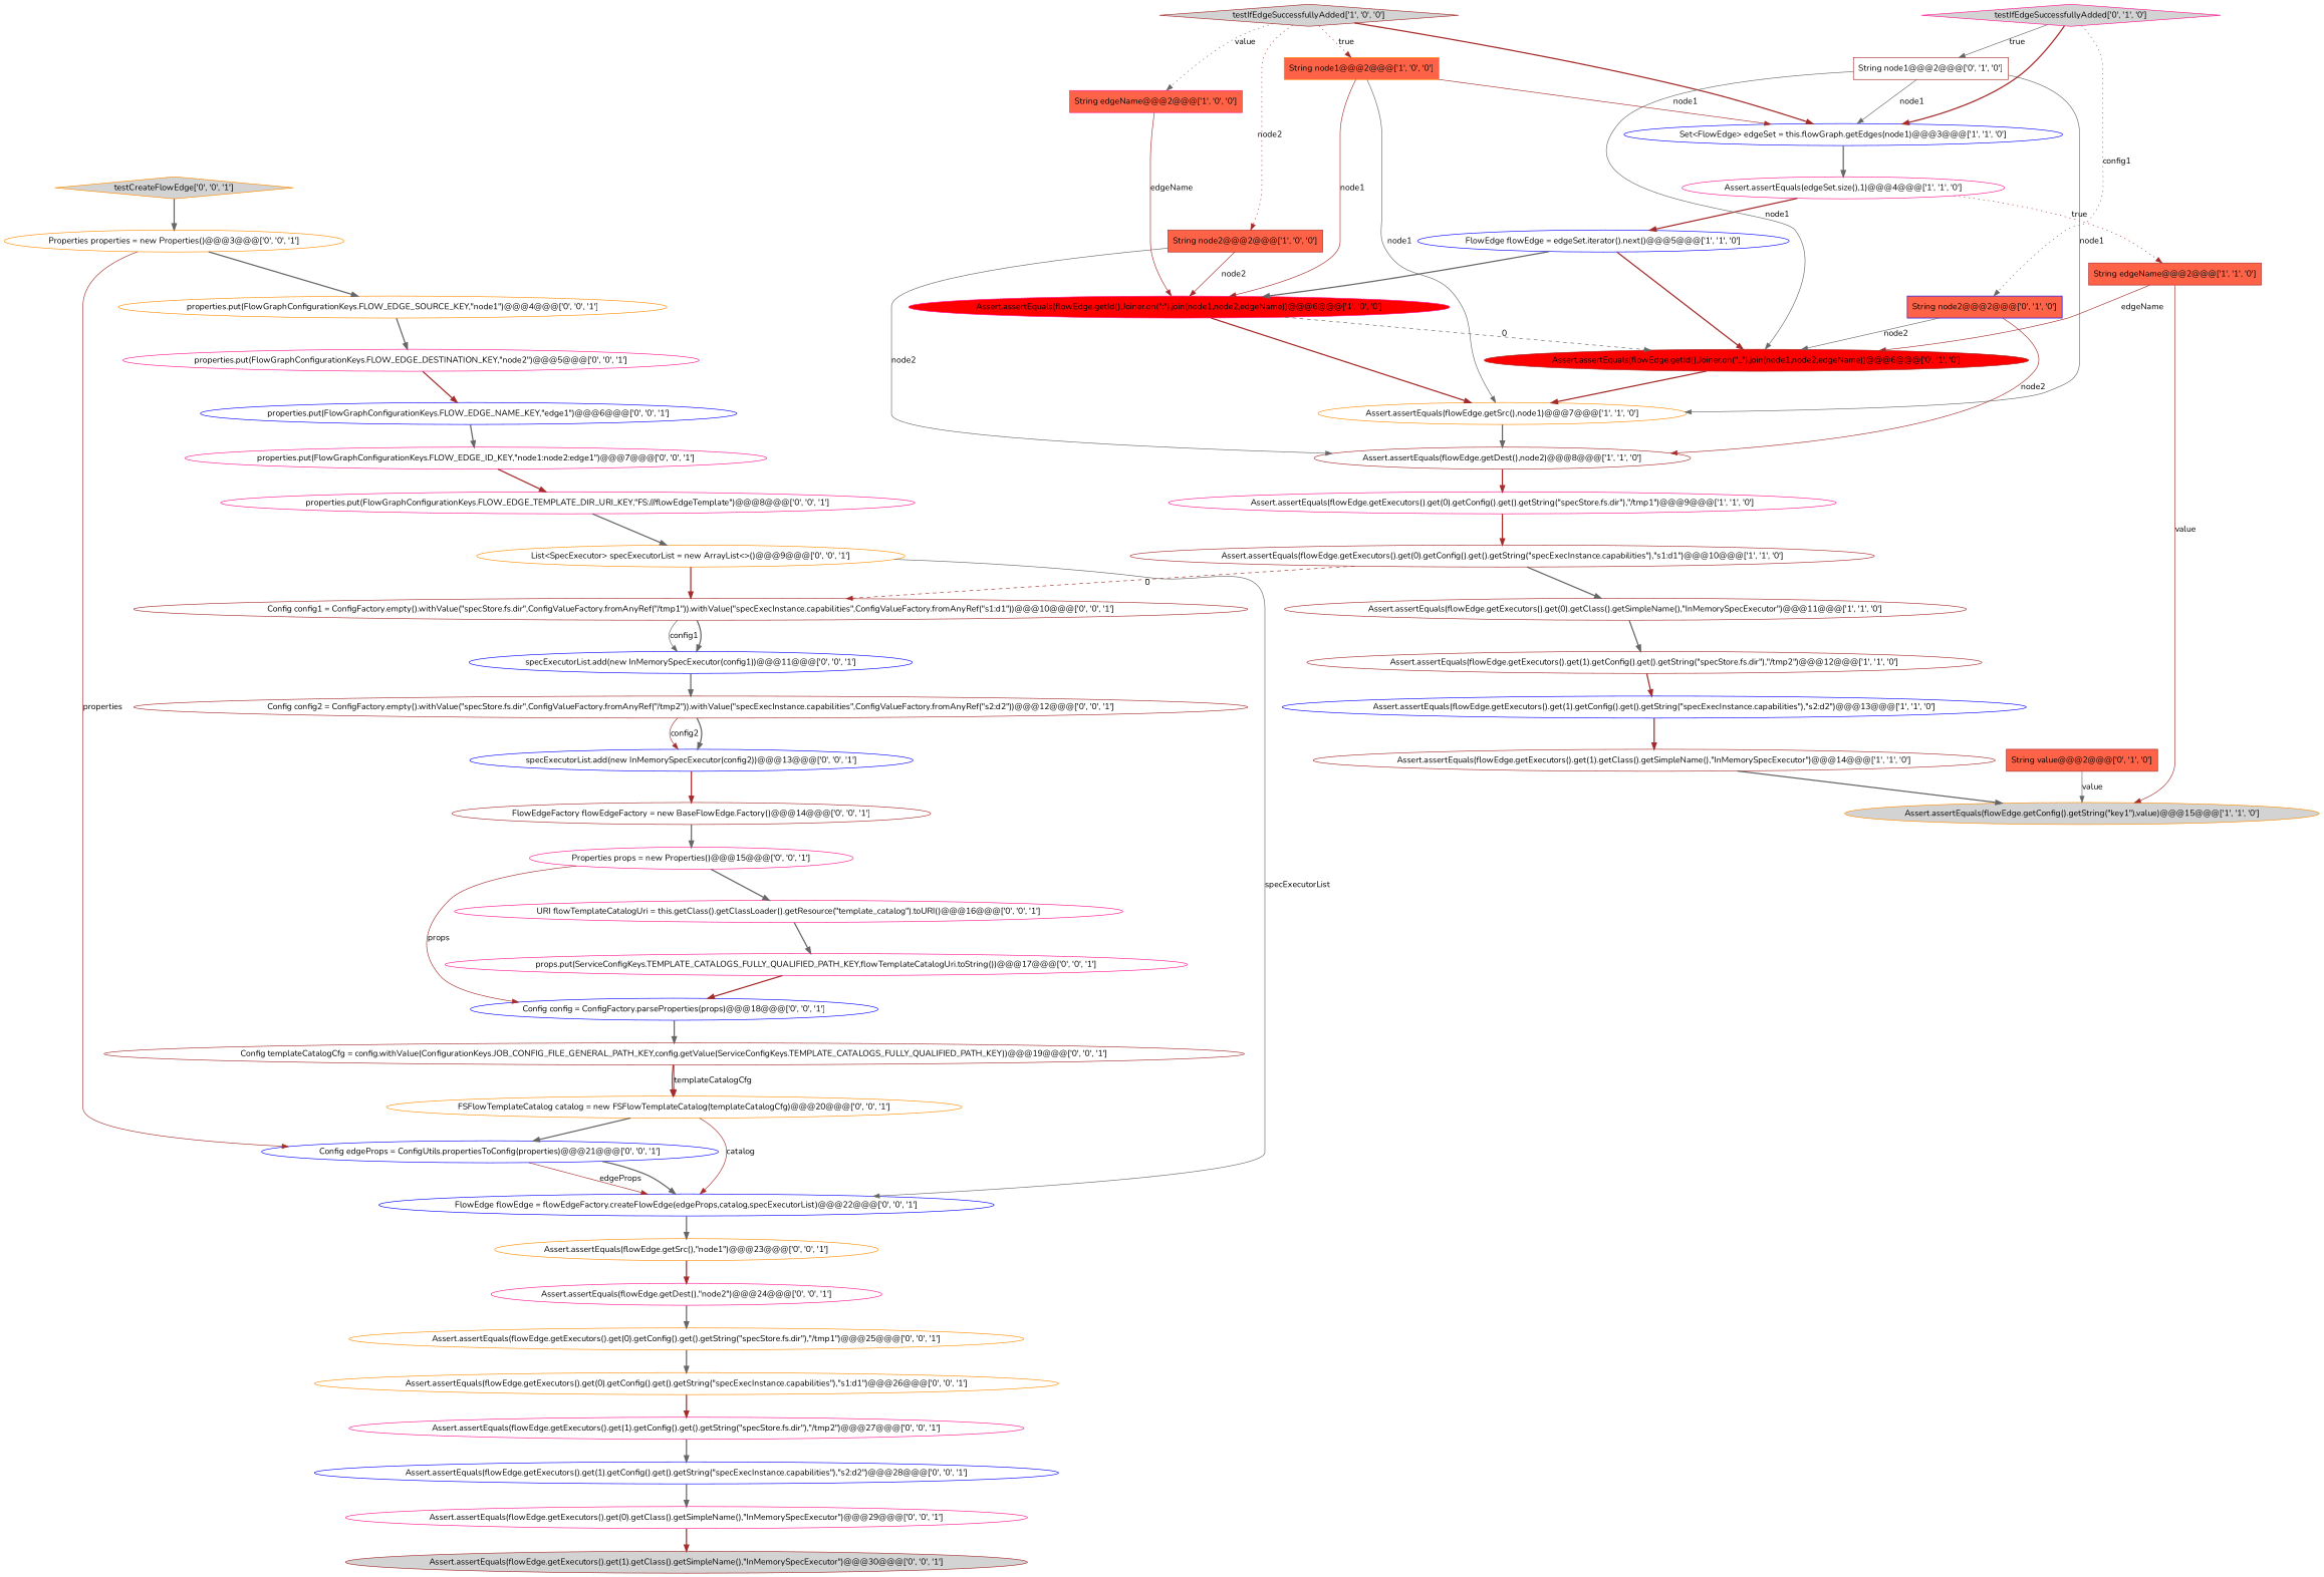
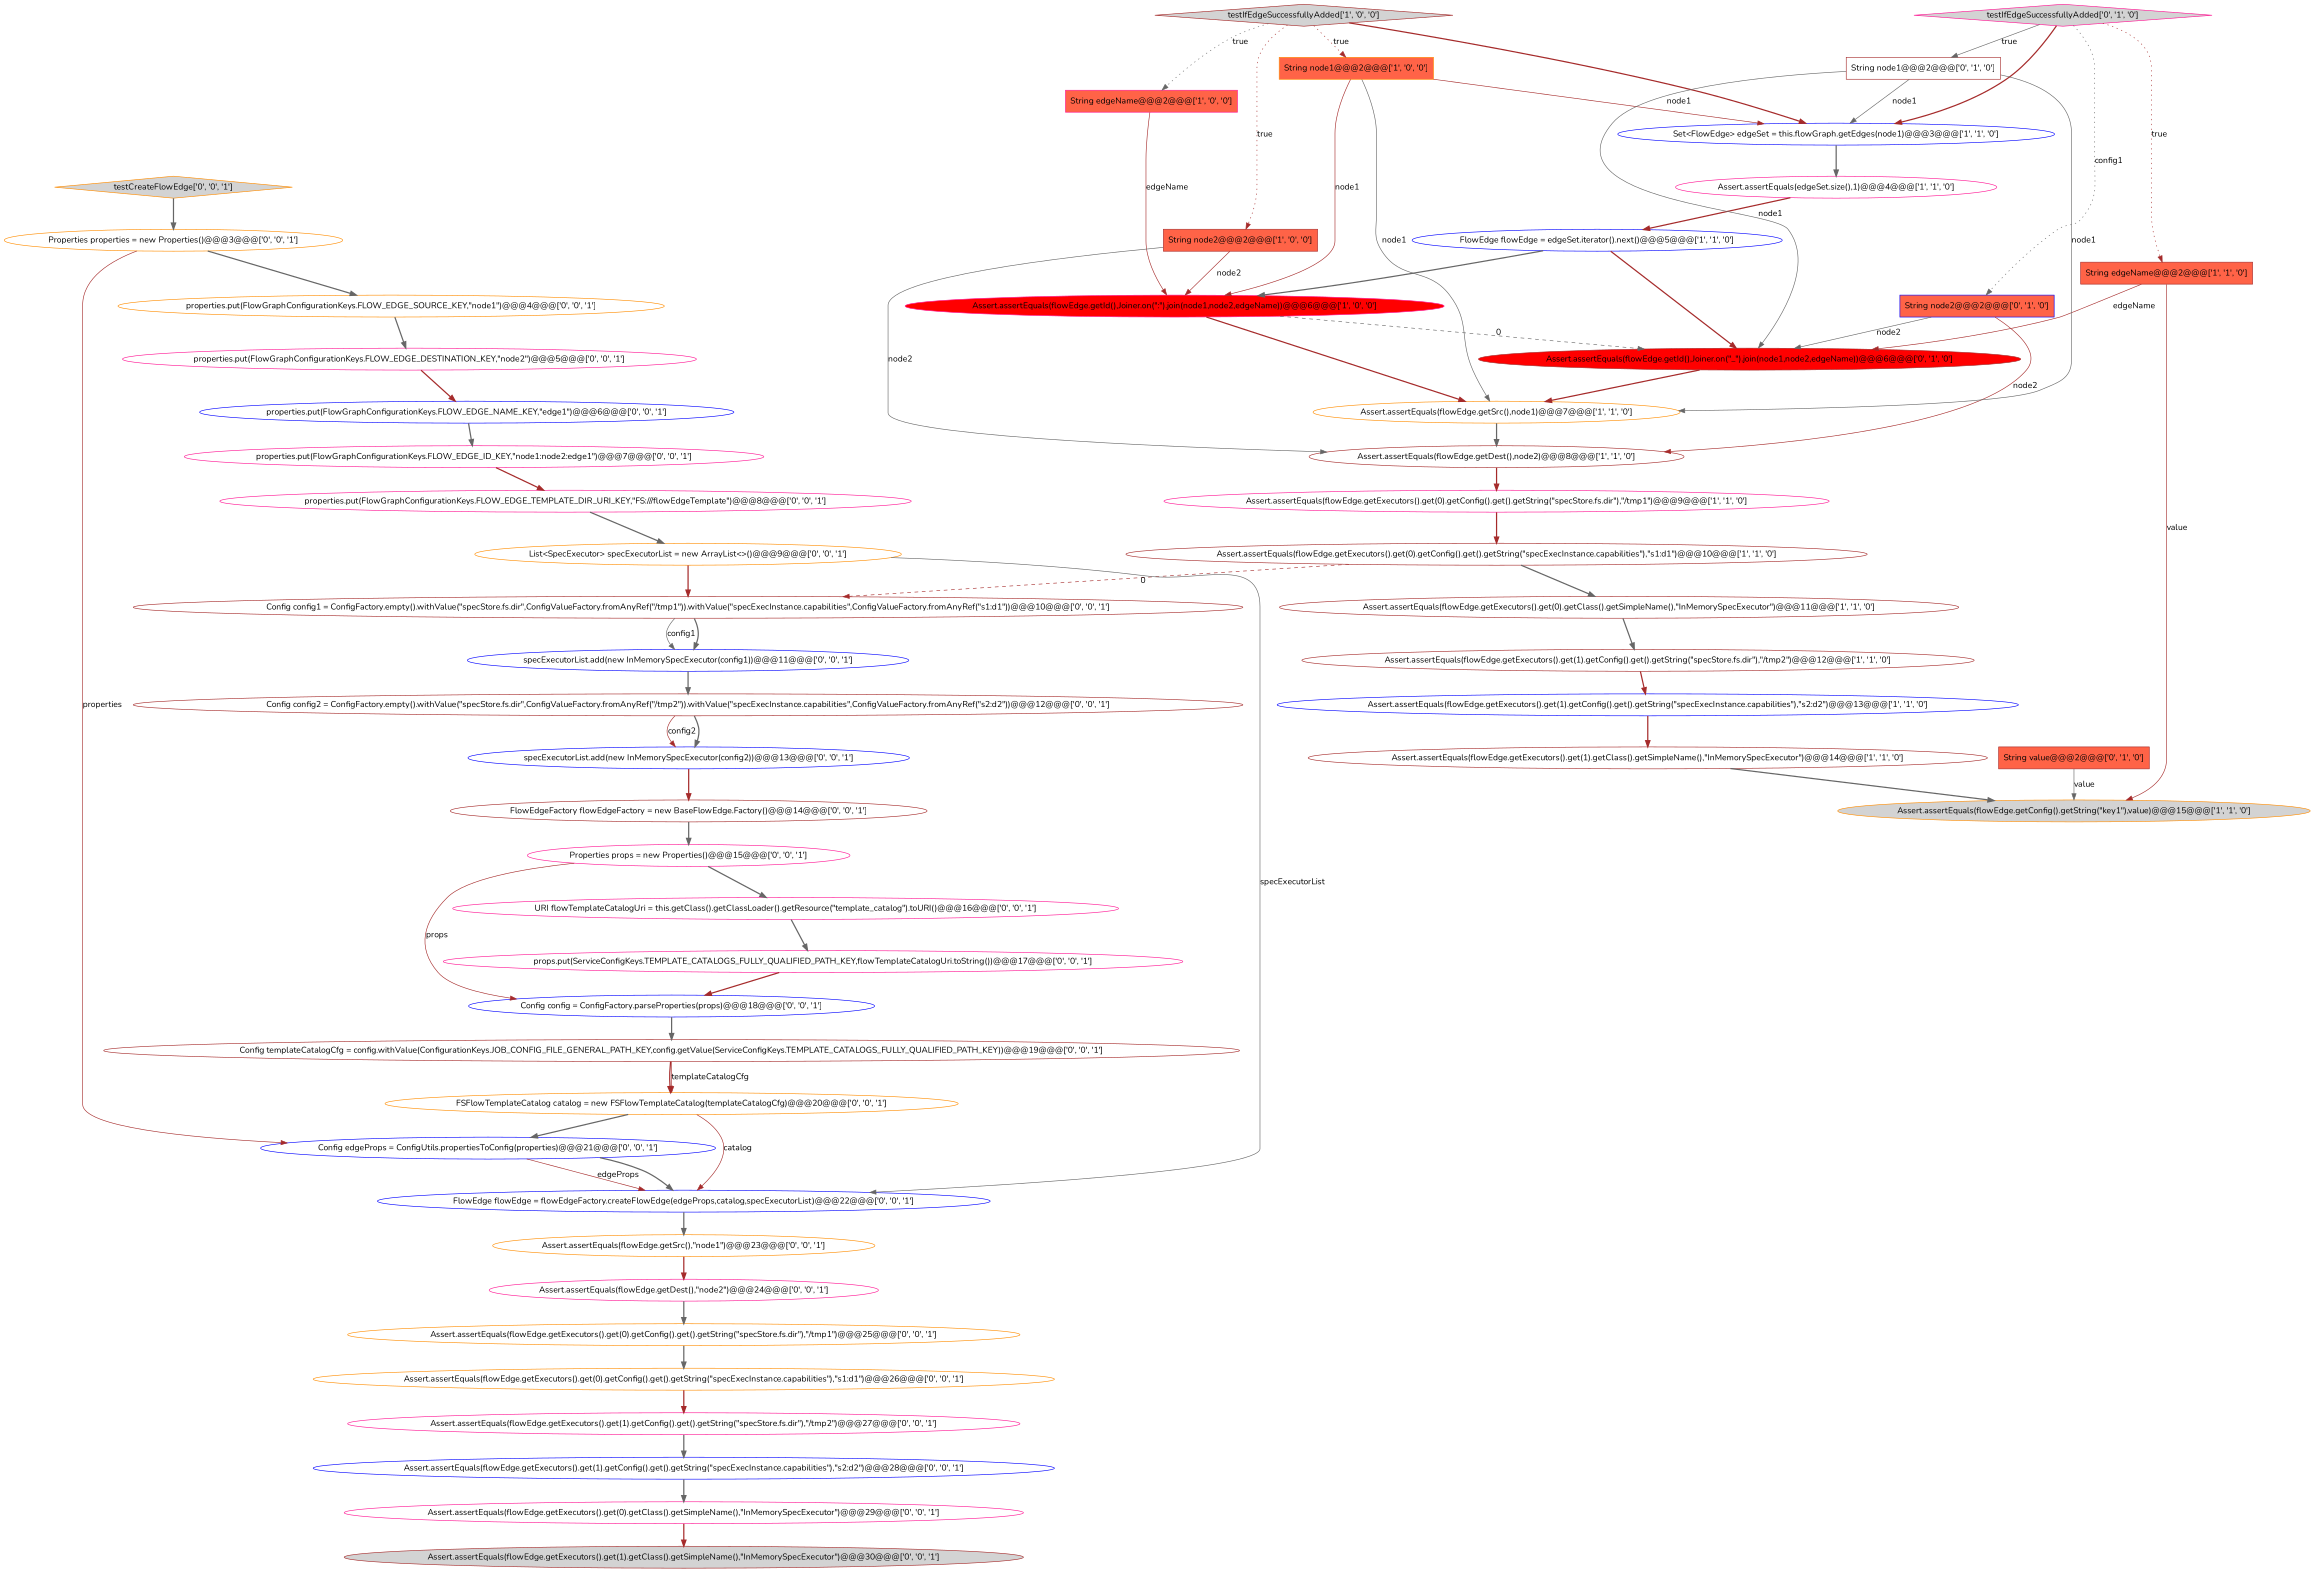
  digraph {
    fontname=Nunito
    node [color=brown fillcolor=white fontname=Nunito shape=ellipse style=filled]
    edge [color=gray40 fontname=Nunito style=bold]
    n1 [color=deeppink label="Assert.assertEquals(flowEdge.getExecutors().get(1).getConfig().get().getString(\"specStore.fs.dir\"),\"/tmp2\")@@@27@@@['0', '0', '1']"]
    n2 [color=blue label="Assert.assertEquals(flowEdge.getExecutors().get(1).getConfig().get().getString(\"specExecInstance.capabilities\"),\"s2:d2\")@@@28@@@['0', '0', '1']"]
    n3 [color=deeppink label="Assert.assertEquals(flowEdge.getExecutors().get(0).getClass().getSimpleName(),\"InMemorySpecExecutor\")@@@29@@@['0', '0', '1']"]
    n4 [color=deeppink fillcolor=tomato label="String edgeName@@@2@@@['1', '0', '0']" shape=box]
    n5 [color=deeppink fillcolor=red label="Assert.assertEquals(flowEdge.getId(),Joiner.on(\":\").join(node1,node2,edgeName))@@@6@@@['1', '0', '0']"]
    n6 [color=darkorange label="Assert.assertEquals(flowEdge.getSrc(),node1)@@@7@@@['1', '1', '0']"]
    n7 [fillcolor=red label="Assert.assertEquals(flowEdge.getId(),Joiner.on(\"_\").join(node1,node2,edgeName))@@@6@@@['0', '1', '0']"]
    n8 [label="Config config2 = ConfigFactory.empty().withValue(\"specStore.fs.dir\",ConfigValueFactory.fromAnyRef(\"/tmp2\")).withValue(\"specExecInstance.capabilities\",ConfigValueFactory.fromAnyRef(\"s2:d2\"))@@@12@@@['0', '0', '1']"]
    n9 [color=blue label="specExecutorList.add(new InMemorySpecExecutor(config2))@@@13@@@['0', '0', '1']"]
    n10 [label="FlowEdgeFactory flowEdgeFactory = new BaseFlowEdge.Factory()@@@14@@@['0', '0', '1']"]
    n11 [color=darkorange label="Properties properties = new Properties()@@@3@@@['0', '0', '1']"]
    n12 [color=blue label="Config edgeProps = ConfigUtils.propertiesToConfig(properties)@@@21@@@['0', '0', '1']"]
    n13 [color=darkorange label="properties.put(FlowGraphConfigurationKeys.FLOW_EDGE_SOURCE_KEY,\"node1\")@@@4@@@['0', '0', '1']"]
    n14 [color=blue label="FlowEdge flowEdge = flowEdgeFactory.createFlowEdge(edgeProps,catalog,specExecutorList)@@@22@@@['0', '0', '1']"]
    n15 [color=deeppink label="properties.put(FlowGraphConfigurationKeys.FLOW_EDGE_DESTINATION_KEY,\"node2\")@@@5@@@['0', '0', '1']"]
    n16 [color=deeppink label="URI flowTemplateCatalogUri = this.getClass().getClassLoader().getResource(\"template_catalog\").toURI()@@@16@@@['0', '0', '1']"]
    n17 [color=deeppink label="props.put(ServiceConfigKeys.TEMPLATE_CATALOGS_FULLY_QUALIFIED_PATH_KEY,flowTemplateCatalogUri.toString())@@@17@@@['0', '0', '1']"]
    n18 [color=blue label="Config config = ConfigFactory.parseProperties(props)@@@18@@@['0', '0', '1']"]
    n19 [color=darkorange fillcolor=tomato label="String node1@@@2@@@['1', '0', '0']" shape=box]
    n20 [color=blue label="Set<FlowEdge> edgeSet = this.flowGraph.getEdges(node1)@@@3@@@['1', '1', '0']"]
    n21 [color=deeppink label="Assert.assertEquals(edgeSet.size(),1)@@@4@@@['1', '1', '0']"]
    n22 [label="Assert.assertEquals(flowEdge.getDest(),node2)@@@8@@@['1', '1', '0']"]
    n23 [fillcolor=tomato label="String edgeName@@@2@@@['1', '1', '0']" shape=box]
    n24 [color=darkorange fillcolor=lightgray label="Assert.assertEquals(flowEdge.getConfig().getString(\"key1\"),value)@@@15@@@['1', '1', '0']"]
    n25 [color=darkorange fillcolor=lightgray label="testCreateFlowEdge['0', '0', '1']" shape=diamond]
    n26 [fillcolor=lightgray label="testIfEdgeSuccessfullyAdded['1', '0', '0']" shape=diamond]
    n27 [fillcolor=tomato label="String node2@@@2@@@['1', '0', '0']" shape=box]
    n28 [color=blue label="FlowEdge flowEdge = edgeSet.iterator().next()@@@5@@@['1', '1', '0']"]
    n29 [color=deeppink label="Assert.assertEquals(flowEdge.getExecutors().get(0).getConfig().get().getString(\"specStore.fs.dir\"),\"/tmp1\")@@@9@@@['1', '1', '0']"]
    n30 [color=deeppink fillcolor=lightgray label="testIfEdgeSuccessfullyAdded['0', '1', '0']" shape=diamond]
    n31 [color=blue fillcolor=tomato label="String node2@@@2@@@['0', '1', '0']" shape=box]
    n32 [label="String node1@@@2@@@['0', '1', '0']" shape=box]
    n33 [fillcolor=tomato label="String value@@@2@@@['0', '1', '0']" shape=box]
    n34 [label="Config templateCatalogCfg = config.withValue(ConfigurationKeys.JOB_CONFIG_FILE_GENERAL_PATH_KEY,config.getValue(ServiceConfigKeys.TEMPLATE_CATALOGS_FULLY_QUALIFIED_PATH_KEY))@@@19@@@['0', '0', '1']"]
    n35 [color=darkorange label="FSFlowTemplateCatalog catalog = new FSFlowTemplateCatalog(templateCatalogCfg)@@@20@@@['0', '0', '1']"]
    n36 [label="Assert.assertEquals(flowEdge.getExecutors().get(0).getConfig().get().getString(\"specExecInstance.capabilities\"),\"s1:d1\")@@@10@@@['1', '1', '0']"]
    n37 [color=deeppink label="Assert.assertEquals(flowEdge.getDest(),\"node2\")@@@24@@@['0', '0', '1']"]
    n38 [color=darkorange label="Assert.assertEquals(flowEdge.getExecutors().get(0).getConfig().get().getString(\"specStore.fs.dir\"),\"/tmp1\")@@@25@@@['0', '0', '1']"]
    n39 [color=darkorange label="Assert.assertEquals(flowEdge.getExecutors().get(0).getConfig().get().getString(\"specExecInstance.capabilities\"),\"s1:d1\")@@@26@@@['0', '0', '1']"]
    n40 [color=blue label="specExecutorList.add(new InMemorySpecExecutor(config1))@@@11@@@['0', '0', '1']"]
    n41 [label="Config config1 = ConfigFactory.empty().withValue(\"specStore.fs.dir\",ConfigValueFactory.fromAnyRef(\"/tmp1\")).withValue(\"specExecInstance.capabilities\",ConfigValueFactory.fromAnyRef(\"s1:d1\"))@@@10@@@['0', '0', '1']"]
    n42 [label="Assert.assertEquals(flowEdge.getExecutors().get(1).getConfig().get().getString(\"specStore.fs.dir\"),\"/tmp2\")@@@12@@@['1', '1', '0']"]
    n43 [color=blue label="Assert.assertEquals(flowEdge.getExecutors().get(1).getConfig().get().getString(\"specExecInstance.capabilities\"),\"s2:d2\")@@@13@@@['1', '1', '0']"]
    n44 [label="Assert.assertEquals(flowEdge.getExecutors().get(1).getClass().getSimpleName(),\"InMemorySpecExecutor\")@@@14@@@['1', '1', '0']"]
    n45 [color=deeppink label="Properties props = new Properties()@@@15@@@['0', '0', '1']"]
    n46 [color=darkorange label="Assert.assertEquals(flowEdge.getSrc(),\"node1\")@@@23@@@['0', '0', '1']"]
    n47 [fillcolor=lightgray label="Assert.assertEquals(flowEdge.getExecutors().get(1).getClass().getSimpleName(),\"InMemorySpecExecutor\")@@@30@@@['0', '0', '1']"]
    n48 [color=darkorange label="List<SpecExecutor> specExecutorList = new ArrayList<>()@@@9@@@['0', '0', '1']"]
    n49 [color=blue label="properties.put(FlowGraphConfigurationKeys.FLOW_EDGE_NAME_KEY,\"edge1\")@@@6@@@['0', '0', '1']"]
    n50 [color=deeppink label="properties.put(FlowGraphConfigurationKeys.FLOW_EDGE_ID_KEY,\"node1:node2:edge1\")@@@7@@@['0', '0', '1']"]
    n51 [color=deeppink label="properties.put(FlowGraphConfigurationKeys.FLOW_EDGE_TEMPLATE_DIR_URI_KEY,\"FS:///flowEdgeTemplate\")@@@8@@@['0', '0', '1']"]
    n52 [label="Assert.assertEquals(flowEdge.getExecutors().get(0).getClass().getSimpleName(),\"InMemorySpecExecutor\")@@@11@@@['1', '1', '0']"]
    n1 -> n2
    n2 -> n3
    n3 -> n47 [color=brown]
    n4 -> n5 [color=brown label=edgeName style=solid]
    n5 -> n6 [color=brown]
    n5 -> n7 [label=0 style=dashed]
    n6 -> n22
    n7 -> n6 [color=brown]
    n8 -> n9
    n8 -> n9 [color=brown label=config2 style=solid]
    n9 -> n10 [color=brown]
    n10 -> n45
    n11 -> n12 [color=brown label=properties style=solid]
    n11 -> n13
    n12 -> n14 [color=brown label=edgeProps style=solid]
    n12 -> n14
    n13 -> n15
    n14 -> n46
    n15 -> n49 [color=brown]
    n16 -> n17
    n17 -> n18 [color=brown]
    n18 -> n34
    n19 -> n5 [color=brown label=node1 style=solid]
    n19 -> n6 [label=node1 style=solid]
    n19 -> n20 [color=brown label=node1 style=solid]
    n20 -> n21
    n21 -> n28 [color=brown]
    n22 -> n29 [color=brown]
    n23 -> n7 [color=brown label=edgeName style=solid]
    n23 -> n24 [color=brown label=value style=solid]
    n25 -> n11
-   n26 -> n4 [label=value style=dotted]
+   n26 -> n4 [label=true style=dotted]
    n26 -> n19 [color=brown label=true style=dotted]
    n26 -> n20 [color=brown]
-   n26 -> n27 [color=brown label=node2 style=dotted]
+   n26 -> n27 [color=brown label=true style=dotted]
    n27 -> n5 [color=brown label=node2 style=solid]
    n27 -> n22 [label=node2 style=solid]
    n28 -> n5
    n28 -> n7 [color=brown]
    n29 -> n36 [color=brown]
    n30 -> n20 [color=brown]
-   n21 -> n23 [color=brown label=true style=dotted]
+   n30 -> n23 [color=brown label=true style=dotted]
    n30 -> n31 [label=config1 style=dotted]
    n30 -> n32 [label=true style=solid]
    n31 -> n7 [label=node2 style=solid]
    n31 -> n22 [color=brown label=node2 style=solid]
    n32 -> n6 [label=node1 style=solid]
    n32 -> n7 [label=node1 style=solid]
    n32 -> n20 [label=node1 style=solid]
    n33 -> n24 [label=value style=solid]
    n34 -> n35 [color=brown label=templateCatalogCfg style=solid]
    n34 -> n35 [color=brown]
    n35 -> n12
    n35 -> n14 [color=brown label=catalog style=solid]
    n36 -> n41 [color=brown label=0 style=dashed]
    n36 -> n52
    n37 -> n38
    n38 -> n39
    n39 -> n1 [color=brown]
    n40 -> n8
    n41 -> n40
    n41 -> n40 [label=config1 style=solid]
    n42 -> n43 [color=brown]
    n43 -> n44 [color=brown]
    n44 -> n24
    n45 -> n16
    n45 -> n18 [color=brown label=props style=solid]
    n46 -> n37 [color=brown]
    n48 -> n14 [label=specExecutorList style=solid]
    n48 -> n41 [color=brown]
    n49 -> n50
    n50 -> n51 [color=brown]
    n51 -> n48
    n52 -> n42
  }
